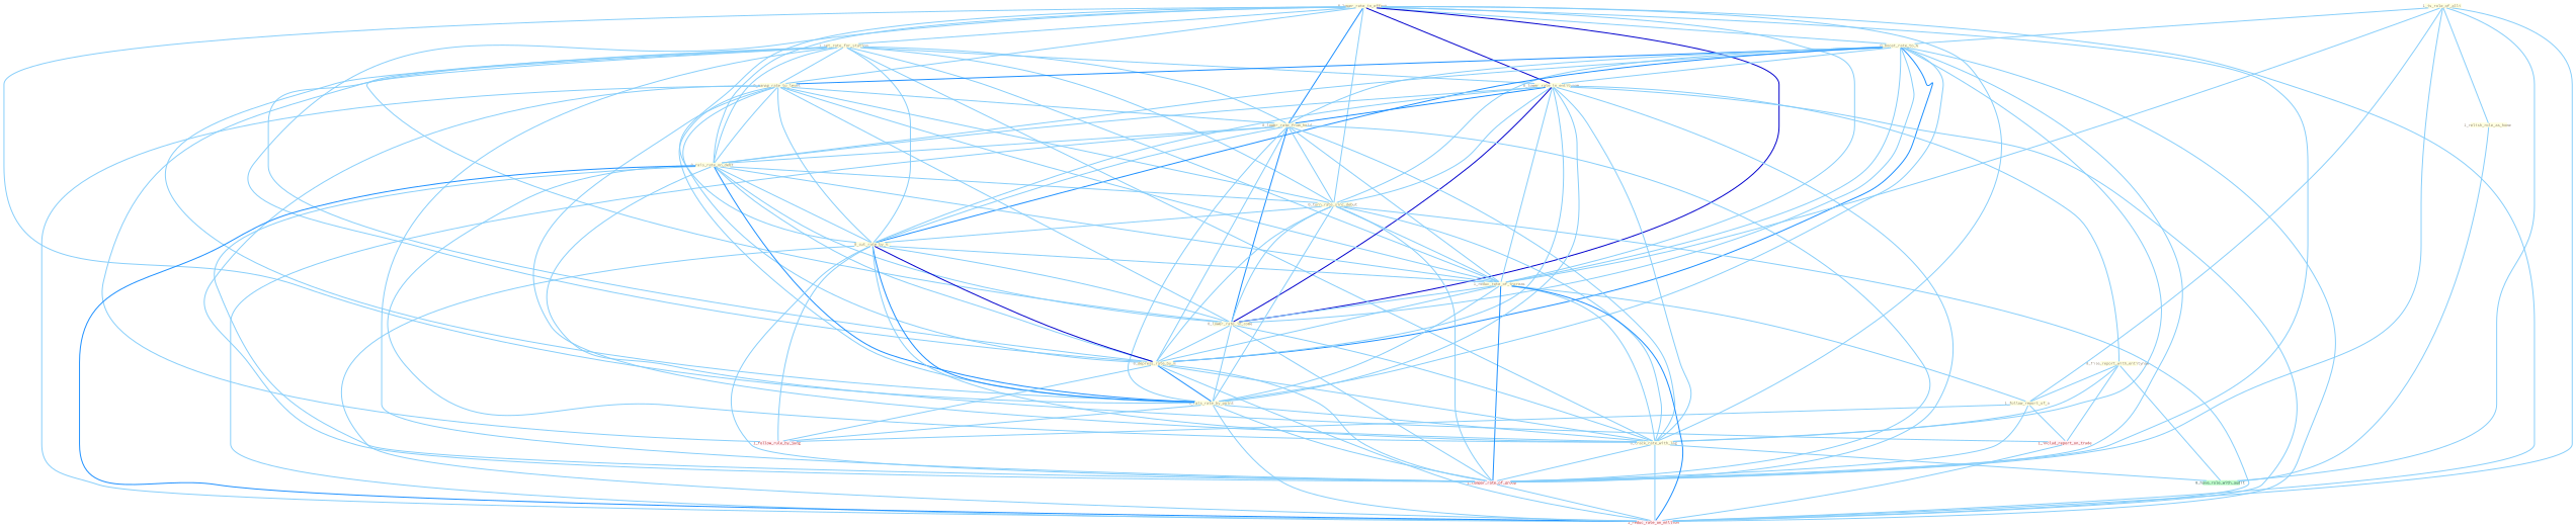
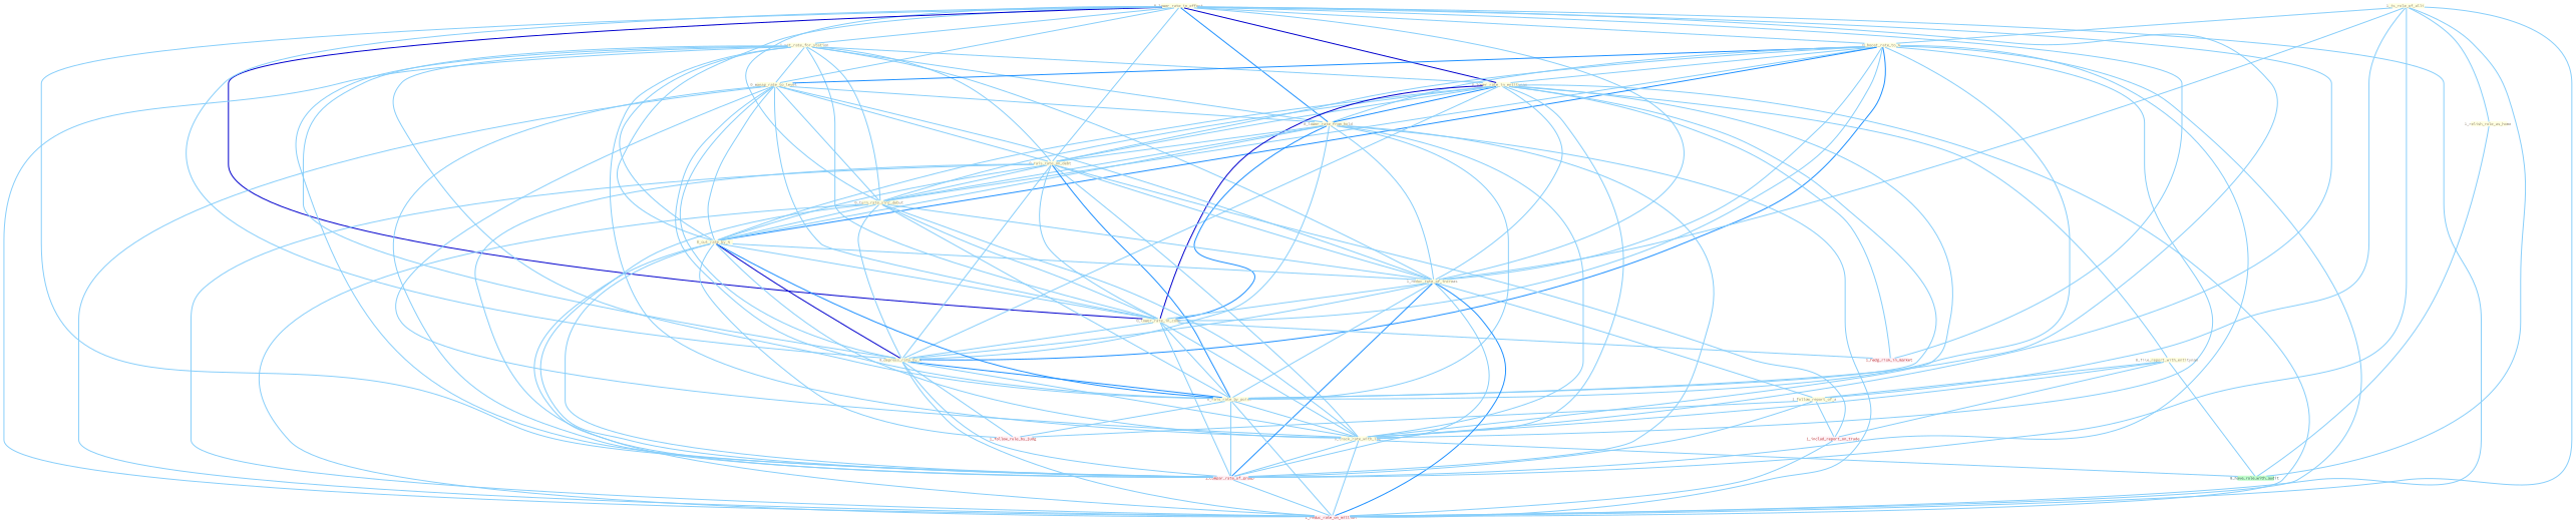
  graph {
    fontname="Source Code Pro"
    node [color="#ffffe0" fixedsize=true fontcolor="#8b7d6b" fontname="Source Code Pro" fontsize=4 shape=polygon style=filled]
    edge [color="#87cefa" fontname="Source Code Pro" w=1]
    "0_lower_rate_in_effort " [height=.06 width=.5]
    "1_set_rate_for_station " [height=.06 width=.5]
    "0_boost_rate_to_% " [height=.06 width=.5]
    "0_lower_rate_in_entitynam " [height=.06 width=.5]
    "0_manag_rate_to_level " [height=.06 width=.5]
    "0_lower_rate_from_hold " [height=.06 width=.5]
    "0_rais_rate_on_debt " [height=.06 width=.5]
    "1_is_role_of_alli " [height=.06 width=.5]
    "0_turn_rate_sinc_debut " [height=.06 width=.5]
    "0_file_report_with_entitynam " [height=.06 width=.5]
    "0_cut_rate_by_% " [height=.06 width=.5]
    "1_relish_role_as_home " [height=.06 width=.5]
    "1_reduc_rate_of_increas " [height=.06 width=.5]
    "0_lower_rate_in_come " [height=.06 width=.5]
    "0_depress_rate_by_% " [height=.06 width=.5]
    "0_rais_rate_by_point " [height=.06 width=.5]
    "0_track_rate_with_lag " [height=.06 width=.5]
    "1_follow_report_of_a " [height=.06 width=.5]
    "1_includ_report_on_trade " [color="#fff0f5" fontcolor="#b22222" height=.06 width=.5]
    "1_compar_rate_of_group " [color="#fff0f5" fontcolor="#b22222" height=.06 width=.5]
    "1_follow_rule_by_judg " [color="#fff0f5" fontcolor="#b22222" height=.06 width=.5]
+   "1_hedg_risk_in_market " [color="#fff0f5" fontcolor="#b22222" height=.06 width=.5]
    "1_reduc_rate_on_million " [color="#fff0f5" fontcolor="#b22222" height=.06 width=.5]
    "0_have_role_with_audit " [color="#BDFCC9" fontcolor="#2f4f4f" height=.06 width=.5]
    subgraph sub_1 {
      "0_lower_rate_in_effort "
      "1_set_rate_for_station "
      "0_boost_rate_to_% "
      "0_lower_rate_in_entitynam "
      "0_manag_rate_to_level "
      "0_lower_rate_from_hold "
      "0_rais_rate_on_debt "
      "1_is_role_of_alli "
      "0_turn_rate_sinc_debut "
      "0_file_report_with_entitynam "
      "0_cut_rate_by_% "
      "1_relish_role_as_home "
      "1_reduc_rate_of_increas "
      "0_lower_rate_in_come "
      "0_depress_rate_by_% "
      "0_rais_rate_by_point "
      "0_track_rate_with_lag "
      "1_follow_report_of_a "
    }
    subgraph sub_2 {
      "1_includ_report_on_trade "
      "1_compar_rate_of_group "
      "1_follow_rule_by_judg "
+     "1_hedg_risk_in_market "
      "1_reduc_rate_on_million "
    }
    "0_lower_rate_in_effort " -- "1_set_rate_for_station "
    "0_lower_rate_in_effort " -- "0_boost_rate_to_% "
    "0_lower_rate_in_effort " -- "0_lower_rate_in_entitynam " [color="#0000cd" w=3]
    "0_lower_rate_in_effort " -- "0_manag_rate_to_level "
    "0_lower_rate_in_effort " -- "0_lower_rate_from_hold " [color="#1e90ff" w=2]
    "0_lower_rate_in_effort " -- "0_rais_rate_on_debt "
    "0_lower_rate_in_effort " -- "0_turn_rate_sinc_debut "
    "0_lower_rate_in_effort " -- "0_cut_rate_by_% "
    "0_lower_rate_in_effort " -- "1_reduc_rate_of_increas "
    "0_lower_rate_in_effort " -- "0_lower_rate_in_come " [color="#0000cd" w=3]
    "0_lower_rate_in_effort " -- "0_depress_rate_by_% "
    "0_lower_rate_in_effort " -- "0_rais_rate_by_point "
    "0_lower_rate_in_effort " -- "0_track_rate_with_lag "
    "0_lower_rate_in_effort " -- "1_compar_rate_of_group "
+   "0_lower_rate_in_effort " -- "1_hedg_risk_in_market "
    "0_lower_rate_in_effort " -- "1_reduc_rate_on_million "
    "1_set_rate_for_station " -- "0_lower_rate_in_entitynam "
    "1_set_rate_for_station " -- "0_manag_rate_to_level "
    "1_set_rate_for_station " -- "0_lower_rate_from_hold "
    "1_set_rate_for_station " -- "0_rais_rate_on_debt "
    "1_set_rate_for_station " -- "0_turn_rate_sinc_debut "
    "1_set_rate_for_station " -- "0_cut_rate_by_% "
    "1_set_rate_for_station " -- "1_reduc_rate_of_increas "
    "1_set_rate_for_station " -- "0_lower_rate_in_come "
    "1_set_rate_for_station " -- "0_depress_rate_by_% "
    "1_set_rate_for_station " -- "0_rais_rate_by_point "
    "1_set_rate_for_station " -- "0_track_rate_with_lag "
    "1_set_rate_for_station " -- "1_compar_rate_of_group "
-   "1_set_rate_for_station " -- "1_follow_rule_by_judg "
+   "1_set_rate_for_station " -- "1_reduc_rate_on_million "
    "0_boost_rate_to_% " -- "0_lower_rate_in_entitynam "
    "0_boost_rate_to_% " -- "0_manag_rate_to_level " [color="#1e90ff" w=2]
    "0_boost_rate_to_% " -- "0_lower_rate_from_hold "
    "0_boost_rate_to_% " -- "0_rais_rate_on_debt "
    "0_boost_rate_to_% " -- "0_turn_rate_sinc_debut "
    "0_boost_rate_to_% " -- "0_cut_rate_by_% " [color="#1e90ff" w=2]
    "0_boost_rate_to_% " -- "1_reduc_rate_of_increas "
    "0_boost_rate_to_% " -- "0_lower_rate_in_come "
    "0_boost_rate_to_% " -- "0_depress_rate_by_% " [color="#1e90ff" w=2]
    "0_boost_rate_to_% " -- "0_rais_rate_by_point "
    "0_boost_rate_to_% " -- "0_track_rate_with_lag "
    "0_boost_rate_to_% " -- "1_compar_rate_of_group "
    "0_boost_rate_to_% " -- "1_reduc_rate_on_million "
    "0_lower_rate_in_entitynam " -- "0_lower_rate_from_hold " [color="#1e90ff" w=2]
    "0_lower_rate_in_entitynam " -- "0_rais_rate_on_debt "
    "0_lower_rate_in_entitynam " -- "0_turn_rate_sinc_debut "
    "0_lower_rate_in_entitynam " -- "0_file_report_with_entitynam "
    "0_lower_rate_in_entitynam " -- "0_cut_rate_by_% "
    "0_lower_rate_in_entitynam " -- "1_reduc_rate_of_increas "
    "0_lower_rate_in_entitynam " -- "0_lower_rate_in_come " [color="#0000cd" w=3]
    "0_lower_rate_in_entitynam " -- "0_depress_rate_by_% "
    "0_lower_rate_in_entitynam " -- "0_rais_rate_by_point "
    "0_lower_rate_in_entitynam " -- "0_track_rate_with_lag "
    "0_lower_rate_in_entitynam " -- "1_compar_rate_of_group "
+   "0_lower_rate_in_entitynam " -- "1_hedg_risk_in_market "
    "0_lower_rate_in_entitynam " -- "1_reduc_rate_on_million "
    "0_manag_rate_to_level " -- "0_lower_rate_from_hold "
    "0_manag_rate_to_level " -- "0_rais_rate_on_debt "
    "0_manag_rate_to_level " -- "0_turn_rate_sinc_debut "
    "0_manag_rate_to_level " -- "0_cut_rate_by_% "
    "0_manag_rate_to_level " -- "1_reduc_rate_of_increas "
    "0_manag_rate_to_level " -- "0_lower_rate_in_come "
    "0_manag_rate_to_level " -- "0_depress_rate_by_% "
    "0_manag_rate_to_level " -- "0_rais_rate_by_point "
    "0_manag_rate_to_level " -- "0_track_rate_with_lag "
    "0_manag_rate_to_level " -- "1_compar_rate_of_group "
    "0_manag_rate_to_level " -- "1_reduc_rate_on_million "
    "0_lower_rate_from_hold " -- "0_rais_rate_on_debt "
    "0_lower_rate_from_hold " -- "0_turn_rate_sinc_debut "
    "0_lower_rate_from_hold " -- "0_cut_rate_by_% "
    "0_lower_rate_from_hold " -- "1_reduc_rate_of_increas "
    "0_lower_rate_from_hold " -- "0_lower_rate_in_come " [color="#1e90ff" w=2]
    "0_lower_rate_from_hold " -- "0_depress_rate_by_% "
    "0_lower_rate_from_hold " -- "0_rais_rate_by_point "
    "0_lower_rate_from_hold " -- "0_track_rate_with_lag "
    "0_lower_rate_from_hold " -- "1_compar_rate_of_group "
    "0_lower_rate_from_hold " -- "1_reduc_rate_on_million "
    "0_rais_rate_on_debt " -- "0_turn_rate_sinc_debut "
    "0_rais_rate_on_debt " -- "0_cut_rate_by_% "
    "0_rais_rate_on_debt " -- "1_reduc_rate_of_increas "
    "0_rais_rate_on_debt " -- "0_lower_rate_in_come "
    "0_rais_rate_on_debt " -- "0_depress_rate_by_% "
    "0_rais_rate_on_debt " -- "0_rais_rate_by_point " [color="#1e90ff" w=2]
    "0_rais_rate_on_debt " -- "0_track_rate_with_lag "
    "0_rais_rate_on_debt " -- "1_includ_report_on_trade "
    "0_rais_rate_on_debt " -- "1_compar_rate_of_group "
-   "0_rais_rate_on_debt " -- "1_reduc_rate_on_million " [color="#1e90ff" w=2]
+   "0_rais_rate_on_debt " -- "1_reduc_rate_on_million " [w=2]
    "1_is_role_of_alli " -- "0_boost_rate_to_% "
    "1_is_role_of_alli " -- "1_relish_role_as_home "
    "1_is_role_of_alli " -- "1_reduc_rate_of_increas "
    "1_is_role_of_alli " -- "1_follow_report_of_a "
    "1_is_role_of_alli " -- "1_compar_rate_of_group "
    "1_is_role_of_alli " -- "1_reduc_rate_on_million "
    "1_is_role_of_alli " -- "0_have_role_with_audit "
    "0_turn_rate_sinc_debut " -- "0_cut_rate_by_% "
    "0_turn_rate_sinc_debut " -- "1_reduc_rate_of_increas "
    "0_turn_rate_sinc_debut " -- "0_lower_rate_in_come "
    "0_turn_rate_sinc_debut " -- "0_depress_rate_by_% "
    "0_turn_rate_sinc_debut " -- "0_rais_rate_by_point "
    "0_turn_rate_sinc_debut " -- "0_track_rate_with_lag "
    "0_turn_rate_sinc_debut " -- "1_compar_rate_of_group "
    "0_turn_rate_sinc_debut " -- "1_reduc_rate_on_million "
    "0_file_report_with_entitynam " -- "0_track_rate_with_lag "
    "0_file_report_with_entitynam " -- "1_follow_report_of_a "
    "0_file_report_with_entitynam " -- "1_includ_report_on_trade "
    "0_file_report_with_entitynam " -- "0_have_role_with_audit "
    "0_cut_rate_by_% " -- "1_reduc_rate_of_increas "
    "0_cut_rate_by_% " -- "0_lower_rate_in_come "
    "0_cut_rate_by_% " -- "0_depress_rate_by_% " [color="#0000cd" w=3]
    "0_cut_rate_by_% " -- "0_rais_rate_by_point " [color="#1e90ff" w=2]
    "0_cut_rate_by_% " -- "0_track_rate_with_lag "
    "0_cut_rate_by_% " -- "1_compar_rate_of_group "
    "0_cut_rate_by_% " -- "1_follow_rule_by_judg "
    "0_cut_rate_by_% " -- "1_reduc_rate_on_million "
    "1_relish_role_as_home " -- "0_have_role_with_audit "
    "1_reduc_rate_of_increas " -- "0_lower_rate_in_come "
    "1_reduc_rate_of_increas " -- "0_depress_rate_by_% "
    "1_reduc_rate_of_increas " -- "0_rais_rate_by_point "
    "1_reduc_rate_of_increas " -- "0_track_rate_with_lag "
    "1_reduc_rate_of_increas " -- "1_follow_report_of_a "
    "1_reduc_rate_of_increas " -- "1_compar_rate_of_group " [color="#1e90ff" w=2]
    "1_reduc_rate_of_increas " -- "1_reduc_rate_on_million " [color="#1e90ff" w=2]
    "0_lower_rate_in_come " -- "0_depress_rate_by_% "
    "0_lower_rate_in_come " -- "0_rais_rate_by_point "
    "0_lower_rate_in_come " -- "0_track_rate_with_lag "
    "0_lower_rate_in_come " -- "1_compar_rate_of_group "
+   "0_lower_rate_in_come " -- "1_hedg_risk_in_market "
    "0_depress_rate_by_% " -- "0_rais_rate_by_point " [color="#1e90ff" w=2]
    "0_depress_rate_by_% " -- "0_track_rate_with_lag "
    "0_depress_rate_by_% " -- "1_compar_rate_of_group "
    "0_depress_rate_by_% " -- "1_follow_rule_by_judg "
    "0_depress_rate_by_% " -- "1_reduc_rate_on_million "
    "0_rais_rate_by_point " -- "0_track_rate_with_lag "
    "0_rais_rate_by_point " -- "1_compar_rate_of_group "
    "0_rais_rate_by_point " -- "1_follow_rule_by_judg "
    "0_rais_rate_by_point " -- "1_reduc_rate_on_million "
    "0_track_rate_with_lag " -- "1_compar_rate_of_group "
    "0_track_rate_with_lag " -- "1_reduc_rate_on_million "
    "0_track_rate_with_lag " -- "0_have_role_with_audit "
    "1_follow_report_of_a " -- "1_includ_report_on_trade "
    "1_follow_report_of_a " -- "1_compar_rate_of_group "
    "1_follow_report_of_a " -- "1_follow_rule_by_judg "
    "1_includ_report_on_trade " -- "1_reduc_rate_on_million "
    "1_compar_rate_of_group " -- "1_reduc_rate_on_million "
  }
